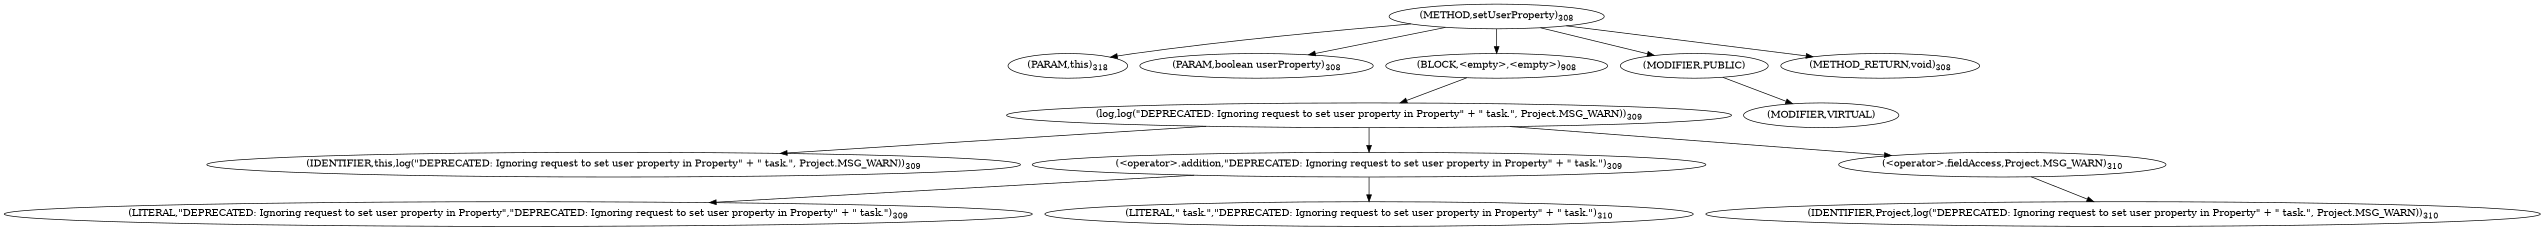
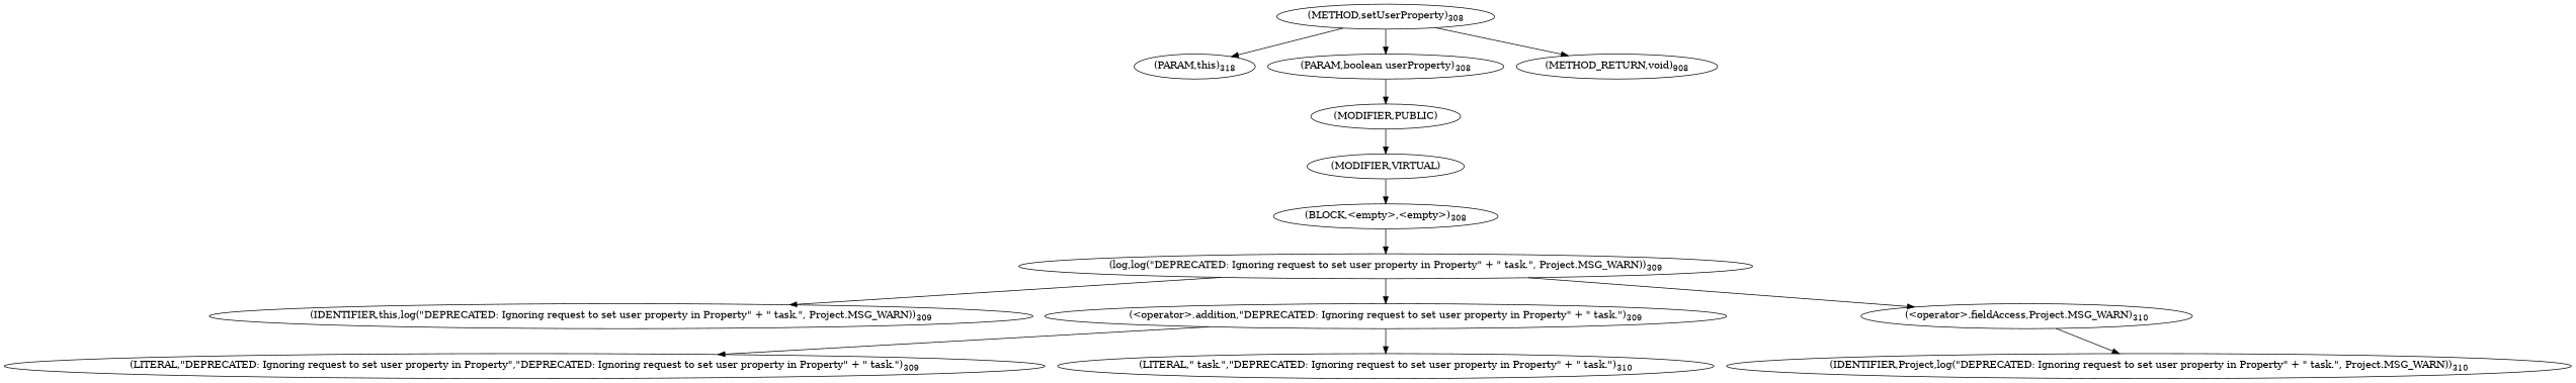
  digraph {
    n1 [label=<(METHOD,setUserProperty)<SUB>308</SUB>>]
    n2 [label=<(PARAM,this)<SUB>318</SUB>>]
    n3 [label=<(PARAM,boolean userProperty)<SUB>308</SUB>>]
-   n4 [label=<(BLOCK,&lt;empty&gt;,&lt;empty&gt;)<SUB>908</SUB>>]
+   n4 [label=<(BLOCK,&lt;empty&gt;,&lt;empty&gt;)<SUB>308</SUB>>]
    n5 [label=<(MODIFIER,PUBLIC)>]
-   n6 [label=<(METHOD_RETURN,void)<SUB>308</SUB>>]
+   n6 [label=<(METHOD_RETURN,void)<SUB>908</SUB>>]
    n7 [label=<(log,log(&quot;DEPRECATED: Ignoring request to set user property in Property&quot; + &quot; task.&quot;, Project.MSG_WARN))<SUB>309</SUB>>]
    n8 [label=<(MODIFIER,VIRTUAL)>]
    n9 [label=<(IDENTIFIER,this,log(&quot;DEPRECATED: Ignoring request to set user property in Property&quot; + &quot; task.&quot;, Project.MSG_WARN))<SUB>309</SUB>>]
    n10 [label=<(&lt;operator&gt;.addition,&quot;DEPRECATED: Ignoring request to set user property in Property&quot; + &quot; task.&quot;)<SUB>309</SUB>>]
    n11 [label=<(&lt;operator&gt;.fieldAccess,Project.MSG_WARN)<SUB>310</SUB>>]
    n12 [label=<(LITERAL,&quot;DEPRECATED: Ignoring request to set user property in Property&quot;,&quot;DEPRECATED: Ignoring request to set user property in Property&quot; + &quot; task.&quot;)<SUB>309</SUB>>]
    n13 [label=<(LITERAL,&quot; task.&quot;,&quot;DEPRECATED: Ignoring request to set user property in Property&quot; + &quot; task.&quot;)<SUB>310</SUB>>]
    n14 [label=<(IDENTIFIER,Project,log(&quot;DEPRECATED: Ignoring request to set user property in Property&quot; + &quot; task.&quot;, Project.MSG_WARN))<SUB>310</SUB>>]
    n1 -> n2
    n1 -> n3
-   n1 -> n4
-   n1 -> n5
+   n8 -> n4
+   n3 -> n5
    n1 -> n6
    n4 -> n7
    n5 -> n8
    n7 -> n9
    n7 -> n10
    n7 -> n11
    n10 -> n12
    n10 -> n13
    n11 -> n14
  }
